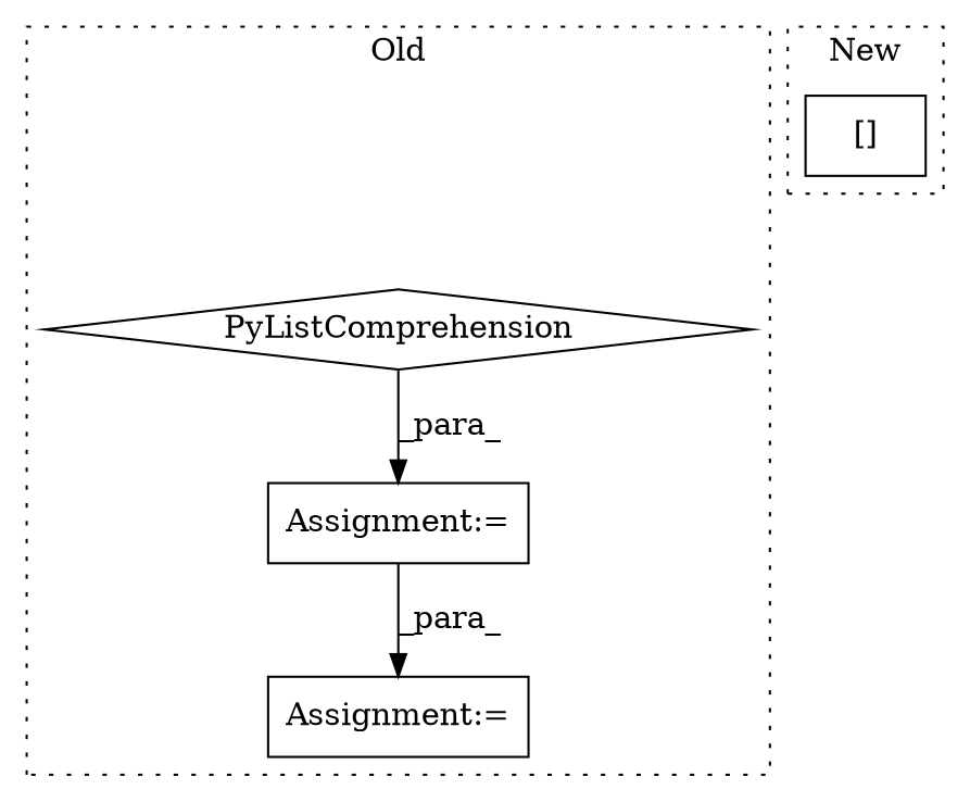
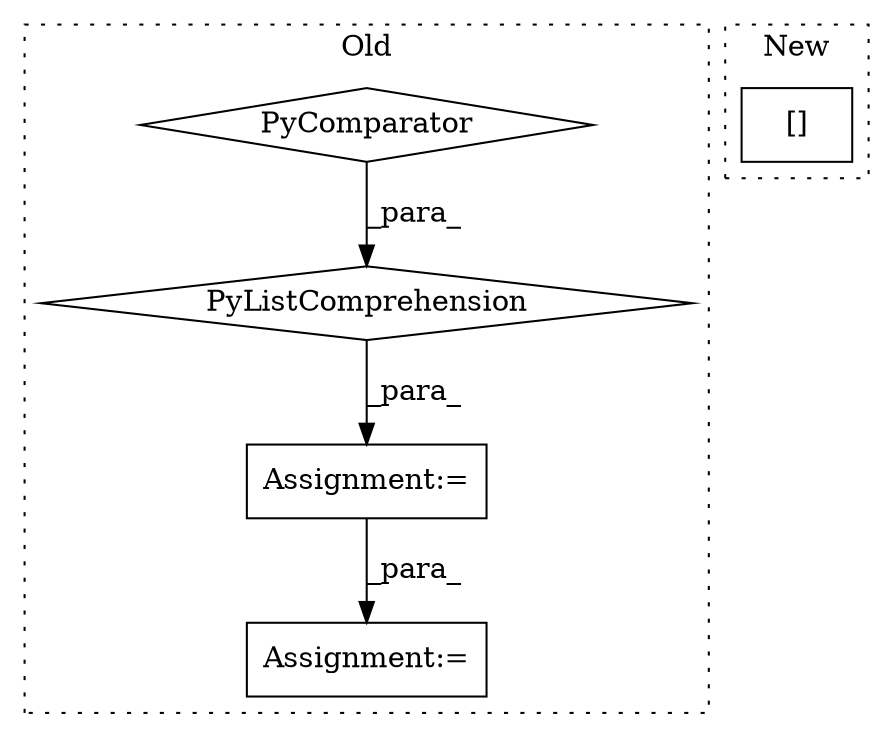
  digraph {
    node [a=7 l=1 shape=box]
    n1 [a=109 l=112 label=PyListComprehension s=1768 shape=diamond]
+   n2 [a=113 l=26 label=PyComparator s=1846 shape=diamond]
    n3 [label="Assignment:=" s=1731]
    n4 [label="Assignment:=" s=2107]
    n5 [a=2 l="91,1" label="[]" s="1928,2020"]
    subgraph cluster_1 {
      label=Old
      style=dotted
      n1
+     n2
      n3
      n4
    }
    subgraph cluster_2 {
      label=New
      style=dotted
      n5
    }
    n1 -> n3 [label=_para_]
+   n2 -> n1 [label=_para_]
    n3 -> n4 [label=_para_]
  }
